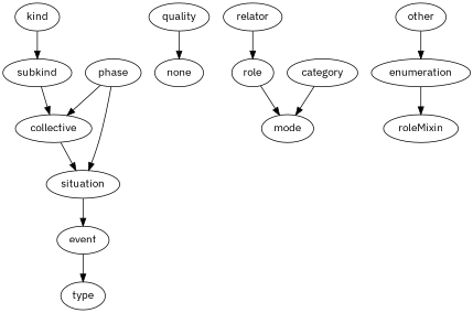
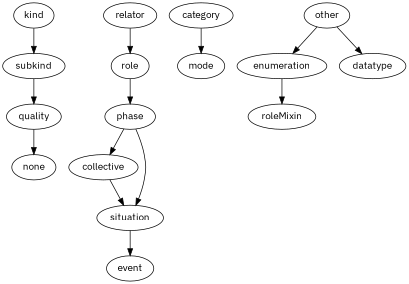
  strict digraph {
    fontname="IBM Plex Sans"
    node [fontname="IBM Plex Sans"]
    edge [fontname="IBM Plex Sans"]
    kind
    subkind
    quality
    relator
    role
    none
    phase
    collective
    situation
    category
    mode
    event
-   type
    other
    enumeration
+   datatype
    roleMixin
    kind -> subkind
-   subkind -> collective
+   subkind -> quality
    quality -> none
    relator -> role
-   role -> mode
+   role -> phase
    phase -> collective
    phase -> situation
    collective -> situation
    situation -> event
    category -> mode
-   event -> type
    other -> enumeration
+   other -> datatype
    enumeration -> roleMixin
  }
